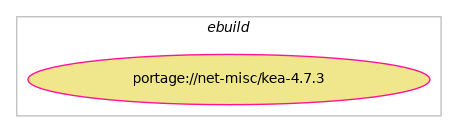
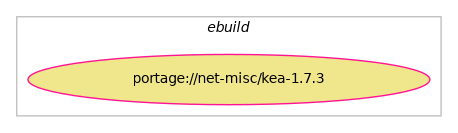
  digraph {
    compound=true
    concentrate=true
    fontname=Helvetica
    fontsize=10
    newrank=true
    rankdir=TB
    ranksep=1.5
-   n1 [color=deeppink fontname=Helvetica fontsize=10 label="portage://net-misc/kea-4.7.3" width=4 style=filled fillcolor=khaki]
+   n1 [color=deeppink fontname=Helvetica fontsize=10 label="portage://net-misc/kea-1.7.3" width=4 style=filled fillcolor=khaki]
    subgraph cluster_1 {
      color=gray
      label=<<i>ebuild</i>>
      rank=same
      n1
    }
    subgraph cluster_2 {
      color=gray
      label=<<i>dependencies</i>>
      subgraph cluster_3 {
        color=gray
        fillcolor="#eeeeee"
        label=<<i>compile</i>>
        style=filled
      }
      subgraph cluster_4 {
        color=gray
        fillcolor="#eeeeee"
        label=<<i>compile and run</i>>
        style=filled
      }
      subgraph cluster_5 {
        color=gray
        fillcolor="#eeeeee"
        label=<<i>run</i>>
        style=filled
      }
    }
    subgraph cluster_6 {
      color=gray
      label=<<i>candidates</i>>
      rank=same
    }
  }
